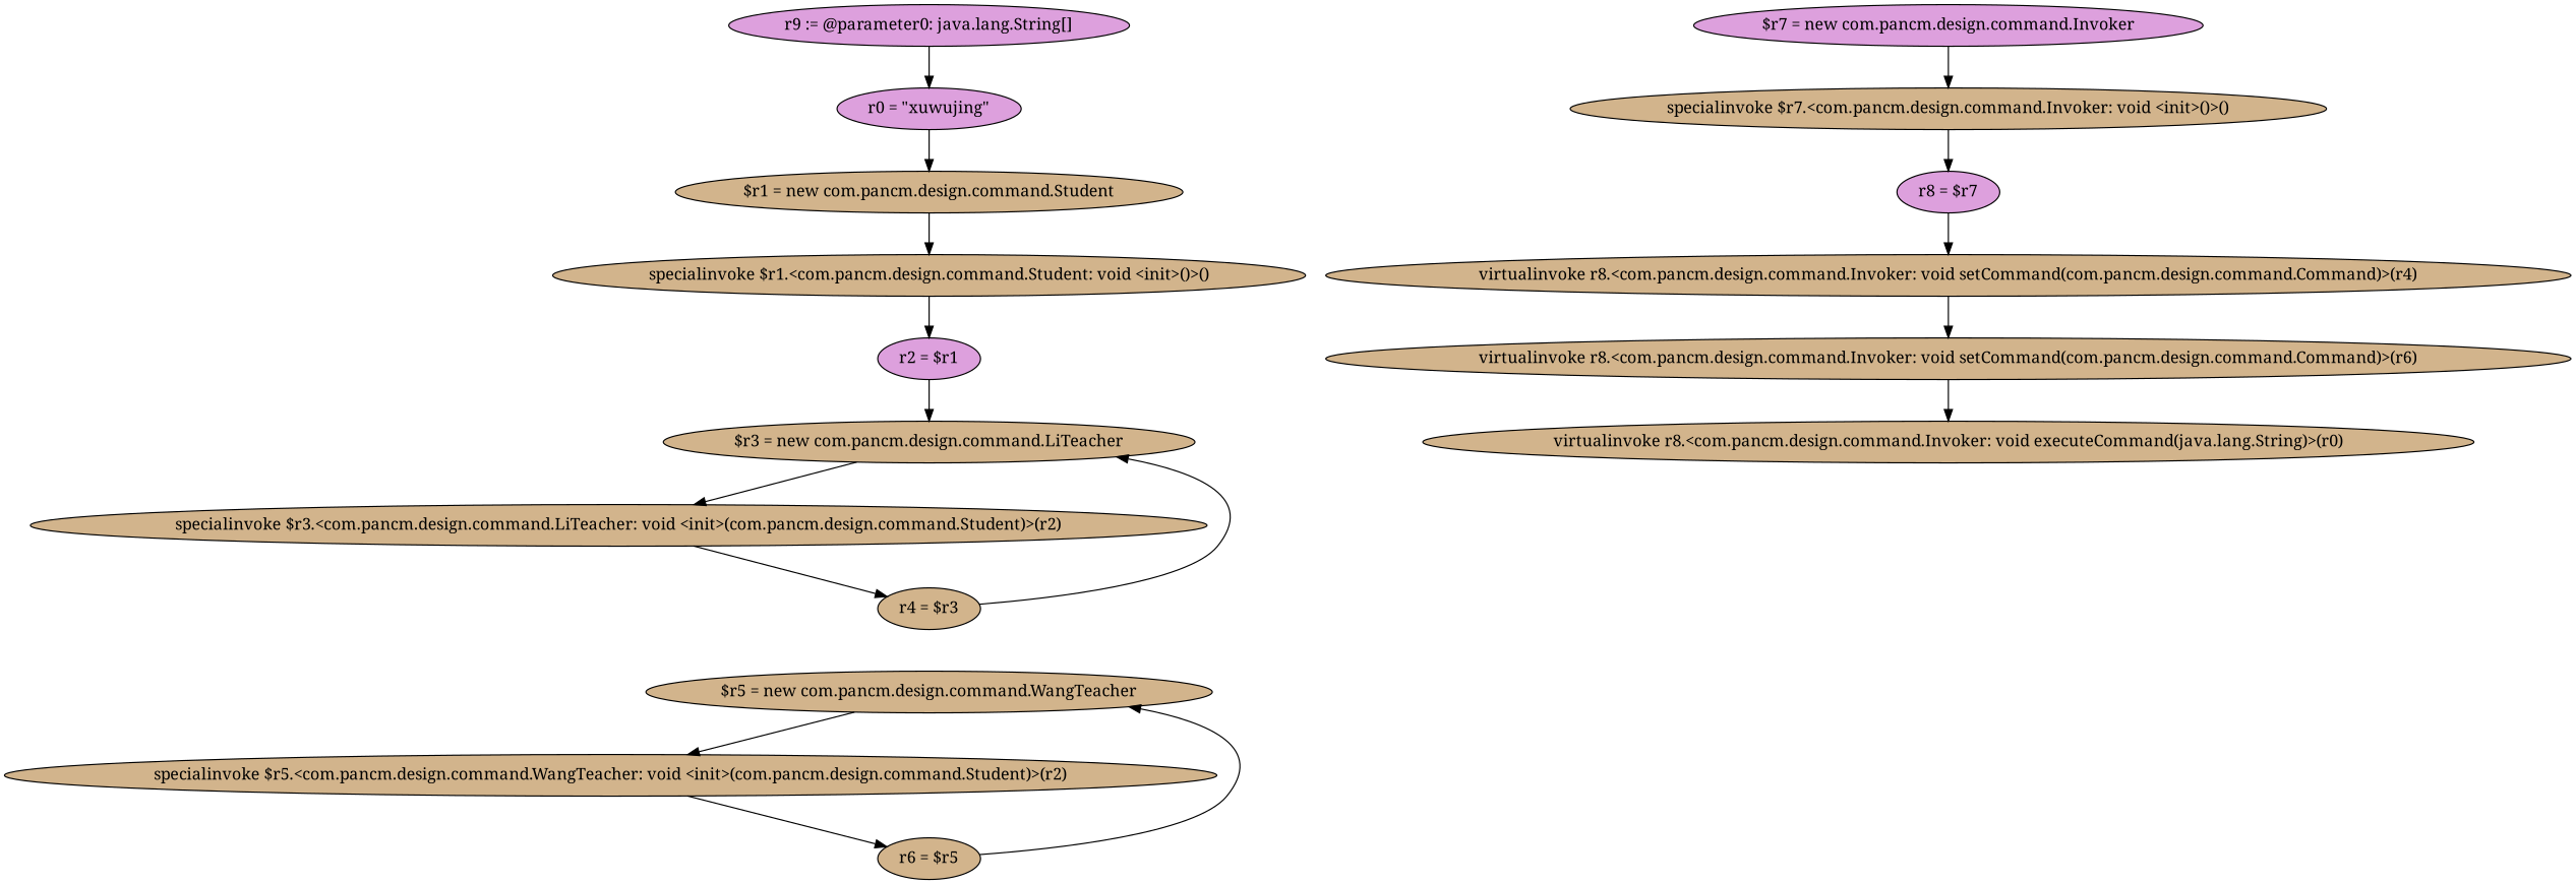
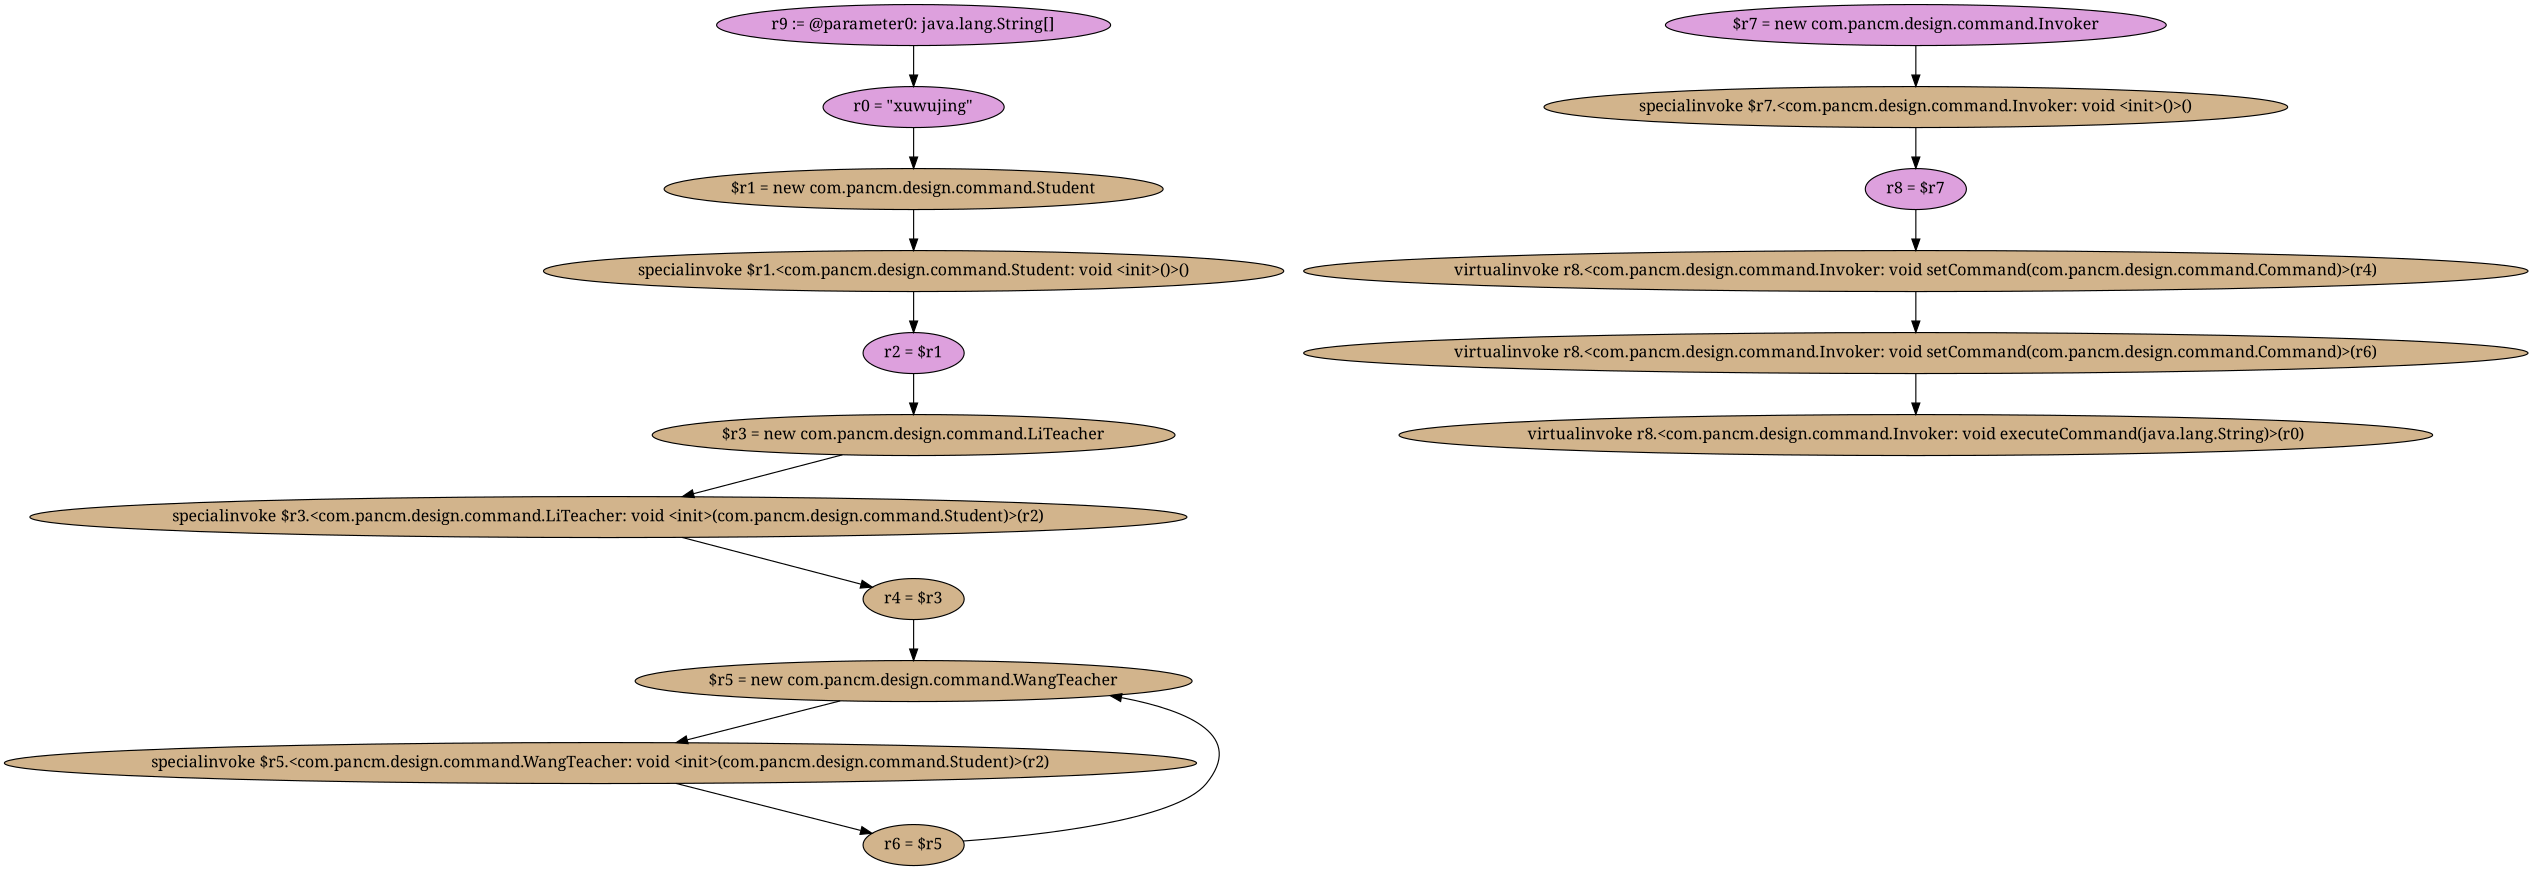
  digraph {
    fontname="Noto Serif"
    node [fillcolor=tan fontname="Noto Serif" style=filled]
    edge [fontname="Noto Serif"]
    "r9 := @parameter0: java.lang.String[]" [fillcolor=plum]
    "r0 = \"xuwujing\"" [fillcolor=plum]
    "$r1 = new com.pancm.design.command.Student"
    "specialinvoke $r1.<com.pancm.design.command.Student: void <init>()>()"
    "r2 = $r1" [fillcolor=plum]
    "$r3 = new com.pancm.design.command.LiTeacher"
    "specialinvoke $r3.<com.pancm.design.command.LiTeacher: void <init>(com.pancm.design.command.Student)>(r2)"
    "r4 = $r3"
    "$r5 = new com.pancm.design.command.WangTeacher"
    "specialinvoke $r5.<com.pancm.design.command.WangTeacher: void <init>(com.pancm.design.command.Student)>(r2)"
    "r6 = $r5"
    "$r7 = new com.pancm.design.command.Invoker" [fillcolor=plum]
    "specialinvoke $r7.<com.pancm.design.command.Invoker: void <init>()>()"
    "r8 = $r7" [fillcolor=plum]
    "virtualinvoke r8.<com.pancm.design.command.Invoker: void setCommand(com.pancm.design.command.Command)>(r4)"
    "virtualinvoke r8.<com.pancm.design.command.Invoker: void setCommand(com.pancm.design.command.Command)>(r6)"
    "virtualinvoke r8.<com.pancm.design.command.Invoker: void executeCommand(java.lang.String)>(r0)"
    "r9 := @parameter0: java.lang.String[]" -> "r0 = \"xuwujing\""
    "r0 = \"xuwujing\"" -> "$r1 = new com.pancm.design.command.Student"
    "$r1 = new com.pancm.design.command.Student" -> "specialinvoke $r1.<com.pancm.design.command.Student: void <init>()>()"
    "specialinvoke $r1.<com.pancm.design.command.Student: void <init>()>()" -> "r2 = $r1"
    "r2 = $r1" -> "$r3 = new com.pancm.design.command.LiTeacher"
    "$r3 = new com.pancm.design.command.LiTeacher" -> "specialinvoke $r3.<com.pancm.design.command.LiTeacher: void <init>(com.pancm.design.command.Student)>(r2)"
    "specialinvoke $r3.<com.pancm.design.command.LiTeacher: void <init>(com.pancm.design.command.Student)>(r2)" -> "r4 = $r3"
-   "r4 = $r3" -> "$r3 = new com.pancm.design.command.LiTeacher"
+   "r4 = $r3" -> "$r5 = new com.pancm.design.command.WangTeacher"
    "$r5 = new com.pancm.design.command.WangTeacher" -> "specialinvoke $r5.<com.pancm.design.command.WangTeacher: void <init>(com.pancm.design.command.Student)>(r2)"
    "specialinvoke $r5.<com.pancm.design.command.WangTeacher: void <init>(com.pancm.design.command.Student)>(r2)" -> "r6 = $r5"
    "r6 = $r5" -> "$r5 = new com.pancm.design.command.WangTeacher"
    "$r7 = new com.pancm.design.command.Invoker" -> "specialinvoke $r7.<com.pancm.design.command.Invoker: void <init>()>()"
    "specialinvoke $r7.<com.pancm.design.command.Invoker: void <init>()>()" -> "r8 = $r7"
    "r8 = $r7" -> "virtualinvoke r8.<com.pancm.design.command.Invoker: void setCommand(com.pancm.design.command.Command)>(r4)"
    "virtualinvoke r8.<com.pancm.design.command.Invoker: void setCommand(com.pancm.design.command.Command)>(r4)" -> "virtualinvoke r8.<com.pancm.design.command.Invoker: void setCommand(com.pancm.design.command.Command)>(r6)"
    "virtualinvoke r8.<com.pancm.design.command.Invoker: void setCommand(com.pancm.design.command.Command)>(r6)" -> "virtualinvoke r8.<com.pancm.design.command.Invoker: void executeCommand(java.lang.String)>(r0)"
  }
